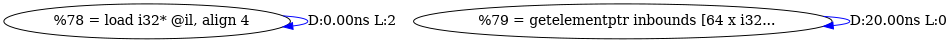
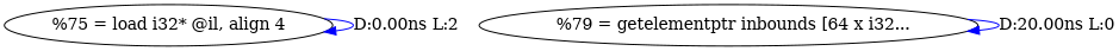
  digraph {
    edge [color=blue]
-   n1 [label="  %78 = load i32* @il, align 4"]
+   n1 [label="%75 = load i32* @il, align 4"]
    n2 [label="  %79 = getelementptr inbounds [64 x i32..."]
    n1 -> n1 [label="D:0.00ns L:2"]
    n2 -> n2 [label="D:20.00ns L:0"]
  }
